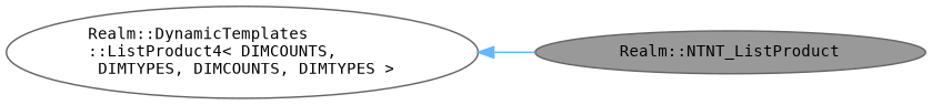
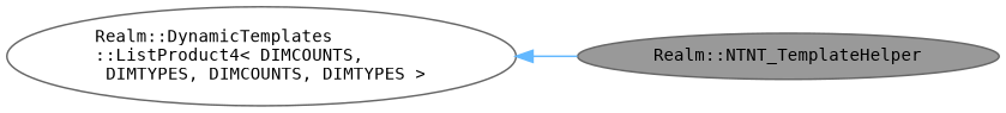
  digraph {
    rankdir=LR
    fontname="DejaVu Sans Mono"
    node [color=gray40 fontname="DejaVu Sans Mono" fontsize=10 shape=ellipse style=filled]
-   n1 [fillcolor=grey60 fontcolor=black height=0.2 label="Realm::NTNT_ListProduct" width=0.4]
+   n1 [fillcolor=grey60 fontcolor=black height=0.2 label="Realm::NTNT_TemplateHelper" width=0.4]
    n2 [fillcolor=white height=0.2 label="Realm::DynamicTemplates\l::ListProduct4\< DIMCOUNTS,\l DIMTYPES, DIMCOUNTS, DIMTYPES \>" width=0.4]
    n2 -> n1 [color=steelblue1 dir=back fontname="DejaVu Sans Mono" fontsize=10 labelfontname=Helvetica labelfontsize=10 style=solid]
  }
